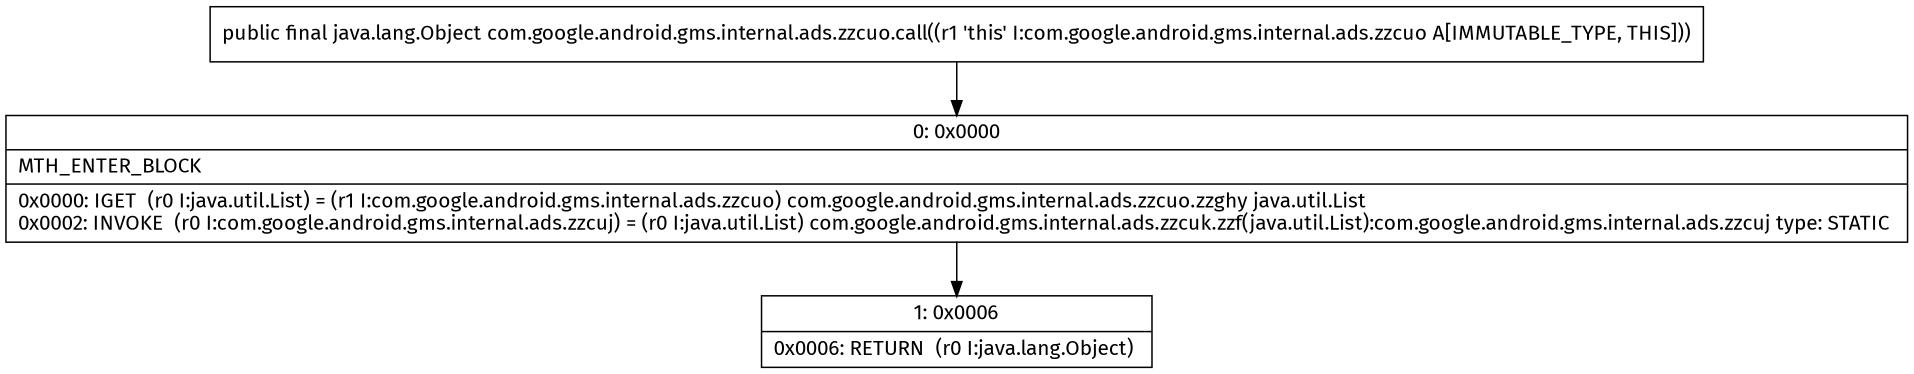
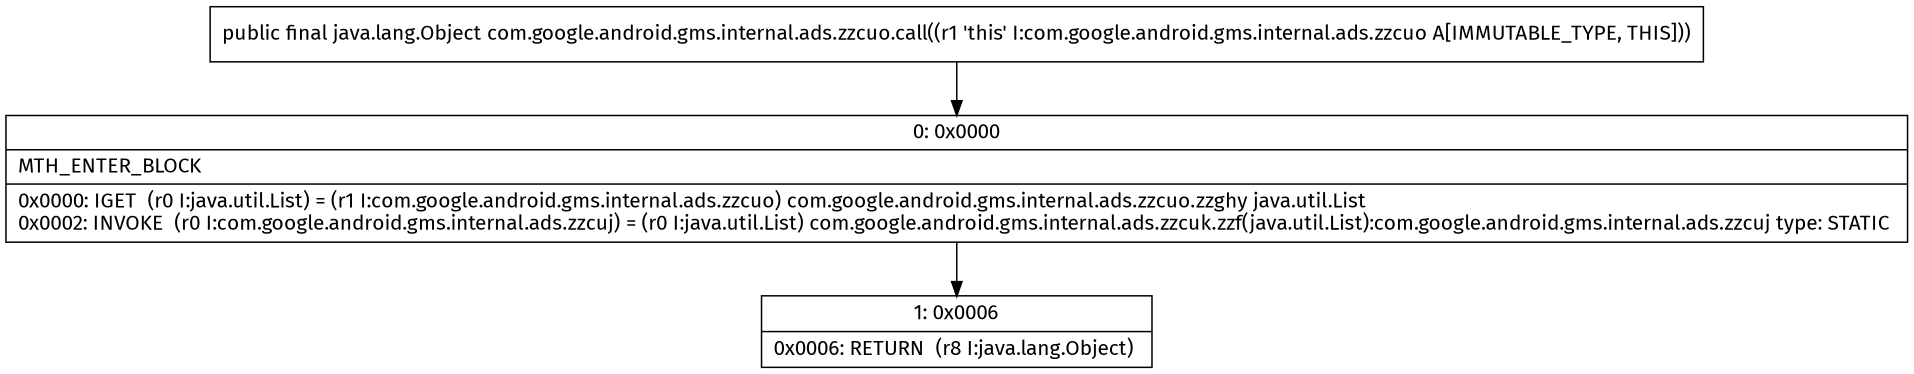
  digraph {
    fontname="Fira Sans"
    node [shape=record fontname="Fira Sans"]
    edge [fontname="Fira Sans"]
    n1 [label="{0\:\ 0x0000|MTH_ENTER_BLOCK\l|0x0000: IGET  (r0 I:java.util.List) = (r1 I:com.google.android.gms.internal.ads.zzcuo) com.google.android.gms.internal.ads.zzcuo.zzghy java.util.List \l0x0002: INVOKE  (r0 I:com.google.android.gms.internal.ads.zzcuj) = (r0 I:java.util.List) com.google.android.gms.internal.ads.zzcuk.zzf(java.util.List):com.google.android.gms.internal.ads.zzcuj type: STATIC \l}"]
-   n2 [label="{1\:\ 0x0006|0x0006: RETURN  (r0 I:java.lang.Object) \l}"]
+   n2 [label="{1\:\ 0x0006|0x0006: RETURN  (r8 I:java.lang.Object) \l}"]
    n3 [label="{public final java.lang.Object com.google.android.gms.internal.ads.zzcuo.call((r1 'this' I:com.google.android.gms.internal.ads.zzcuo A[IMMUTABLE_TYPE, THIS])) }"]
    n1 -> n2
    n3 -> n1
  }
